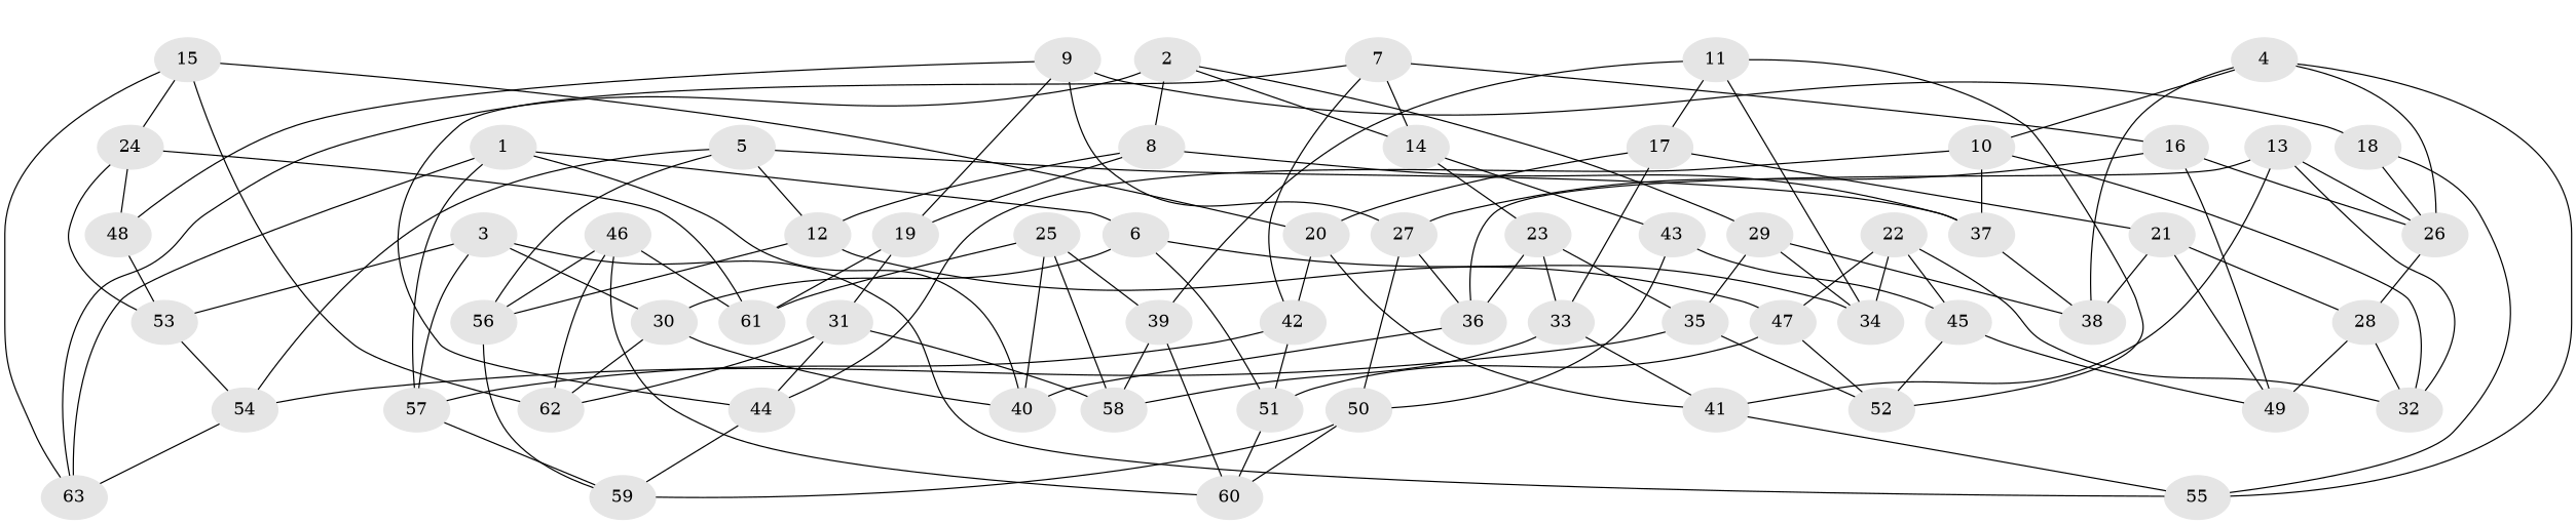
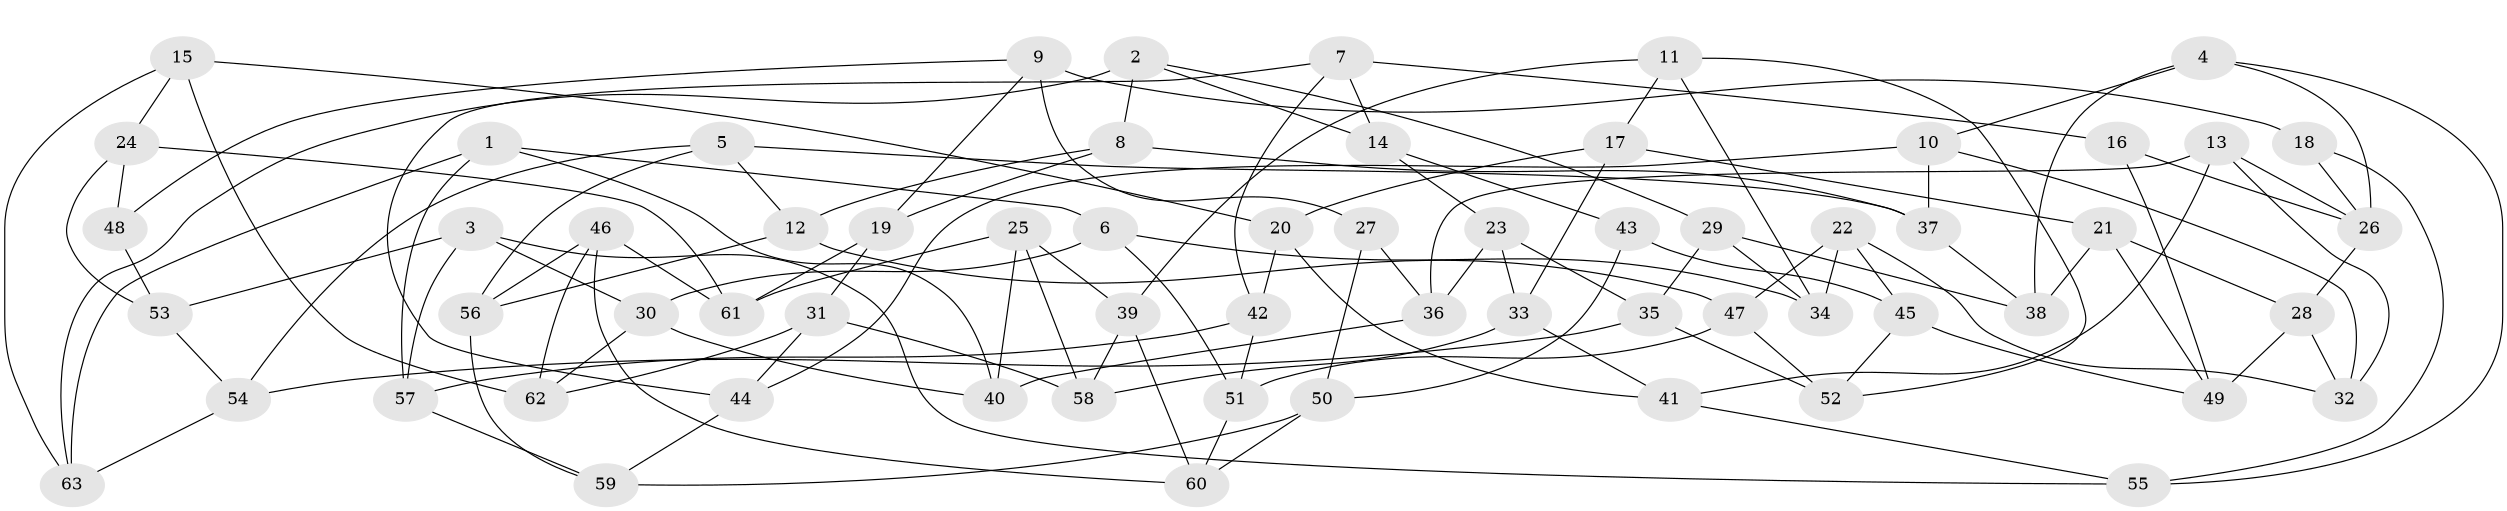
  graph {
    node [color=gray90 style=filled]
    1
    6
    40
    57
    63
    30
    34
    51
    59
    2
    8
    14
    29
    12
    37
    19
    23
    43
    38
    35
    3
    53
    55
    62
    54
    4
    10
    26
    44
    32
    28
    5
    56
    47
    60
    7
    16
    42
    27
    49
    31
    61
    9
    18
    48
    36
    50
    11
    17
    39
    52
    20
    21
    33
    58
    13
    41
    45
    15
    24
    22
    25
    46
    1 -- 6
    1 -- 40
    1 -- 57
    1 -- 63
    6 -- 30
    6 -- 34
    6 -- 51
    57 -- 59
    30 -- 40
    30 -- 62
    51 -- 60
    2 -- 63
    2 -- 8
    2 -- 14
    2 -- 29
    8 -- 12
    8 -- 37
    8 -- 19
    14 -- 23
    14 -- 43
    29 -- 34
    29 -- 38
    29 -- 35
    12 -- 56
    12 -- 47
    37 -- 38
    19 -- 31
    19 -- 61
    23 -- 35
    23 -- 36
    23 -- 33
    43 -- 50
    43 -- 45
    35 -- 54
    35 -- 52
    3 -- 57
    3 -- 30
    3 -- 53
    3 -- 55
    53 -- 54
    54 -- 63
    4 -- 38
    4 -- 55
    4 -- 10
    4 -- 26
    10 -- 37
    10 -- 44
    10 -- 32
    26 -- 28
    44 -- 59
    28 -- 32
    28 -- 49
    5 -- 12
    5 -- 37
    5 -- 54
    5 -- 56
    56 -- 59
    47 -- 51
    47 -- 52
    7 -- 14
    7 -- 44
    7 -- 16
    7 -- 42
    16 -- 26
-   16 -- 27
    16 -- 49
    42 -- 57
    42 -- 51
    27 -- 36
    27 -- 50
    31 -- 62
    31 -- 44
    31 -- 58
    9 -- 19
    9 -- 27
    9 -- 18
    9 -- 48
    18 -- 55
    18 -- 26
    48 -- 53
    36 -- 40
    50 -- 59
    50 -- 60
    11 -- 34
    11 -- 17
    11 -- 39
    11 -- 52
    17 -- 20
    17 -- 21
    17 -- 33
    39 -- 60
    39 -- 58
    20 -- 42
    20 -- 41
    21 -- 38
    21 -- 28
    21 -- 49
    33 -- 58
    33 -- 41
    13 -- 26
    13 -- 32
    13 -- 36
    13 -- 41
    41 -- 55
    45 -- 49
    45 -- 52
    15 -- 63
    15 -- 62
    15 -- 20
    15 -- 24
    24 -- 53
    24 -- 61
    24 -- 48
    22 -- 34
    22 -- 32
    22 -- 47
    22 -- 45
    25 -- 40
    25 -- 61
    25 -- 39
    25 -- 58
    46 -- 62
    46 -- 56
    46 -- 60
    46 -- 61
  }
